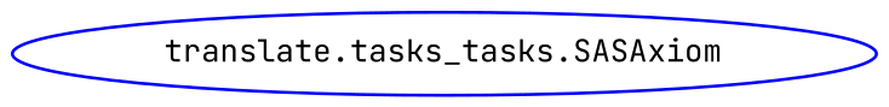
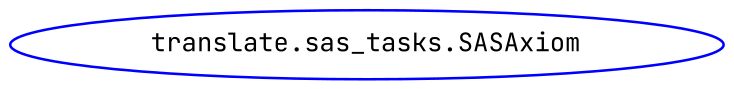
  digraph {
    rankdir=LR
    fontname="JetBrains Mono"
-   n1 [color=blue fillcolor=white fontname="JetBrains Mono" fontsize=10 height=0.2 label="translate.tasks_tasks.SASAxiom" shape=ellipse style=filled width=0.4]
+   n1 [color=blue fillcolor=white fontname="JetBrains Mono" fontsize=10 height=0.2 label="translate.sas_tasks.SASAxiom" shape=ellipse style=filled width=0.4]
  }
